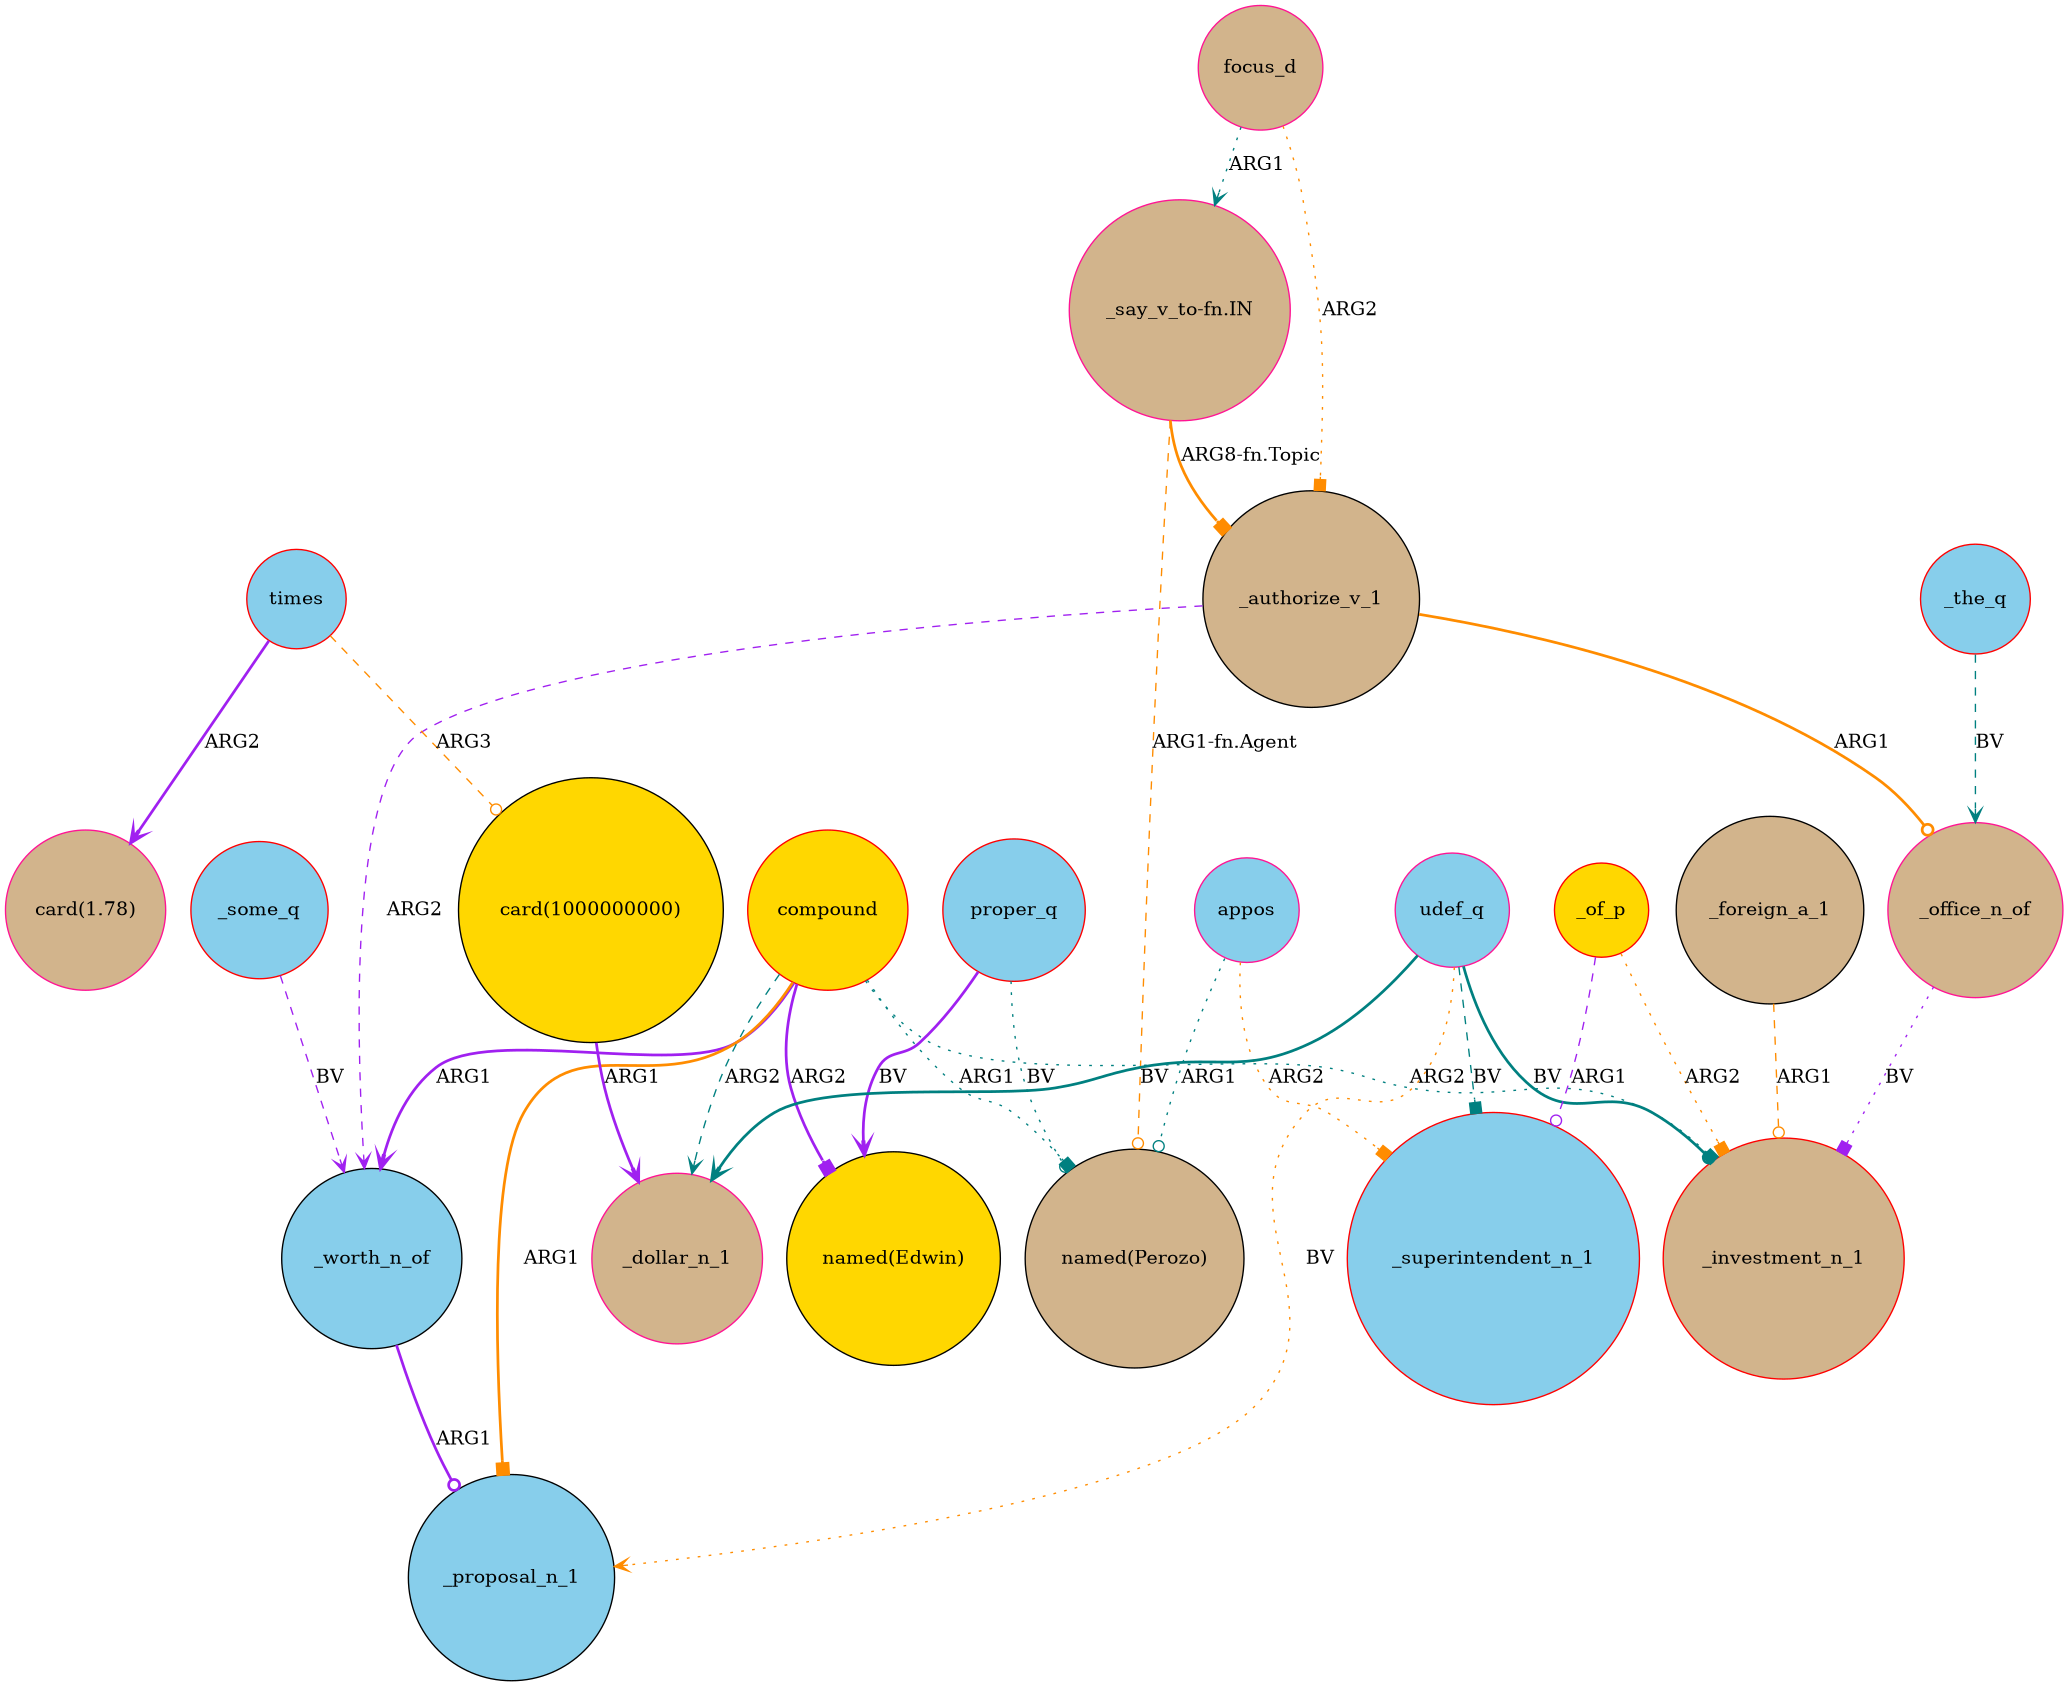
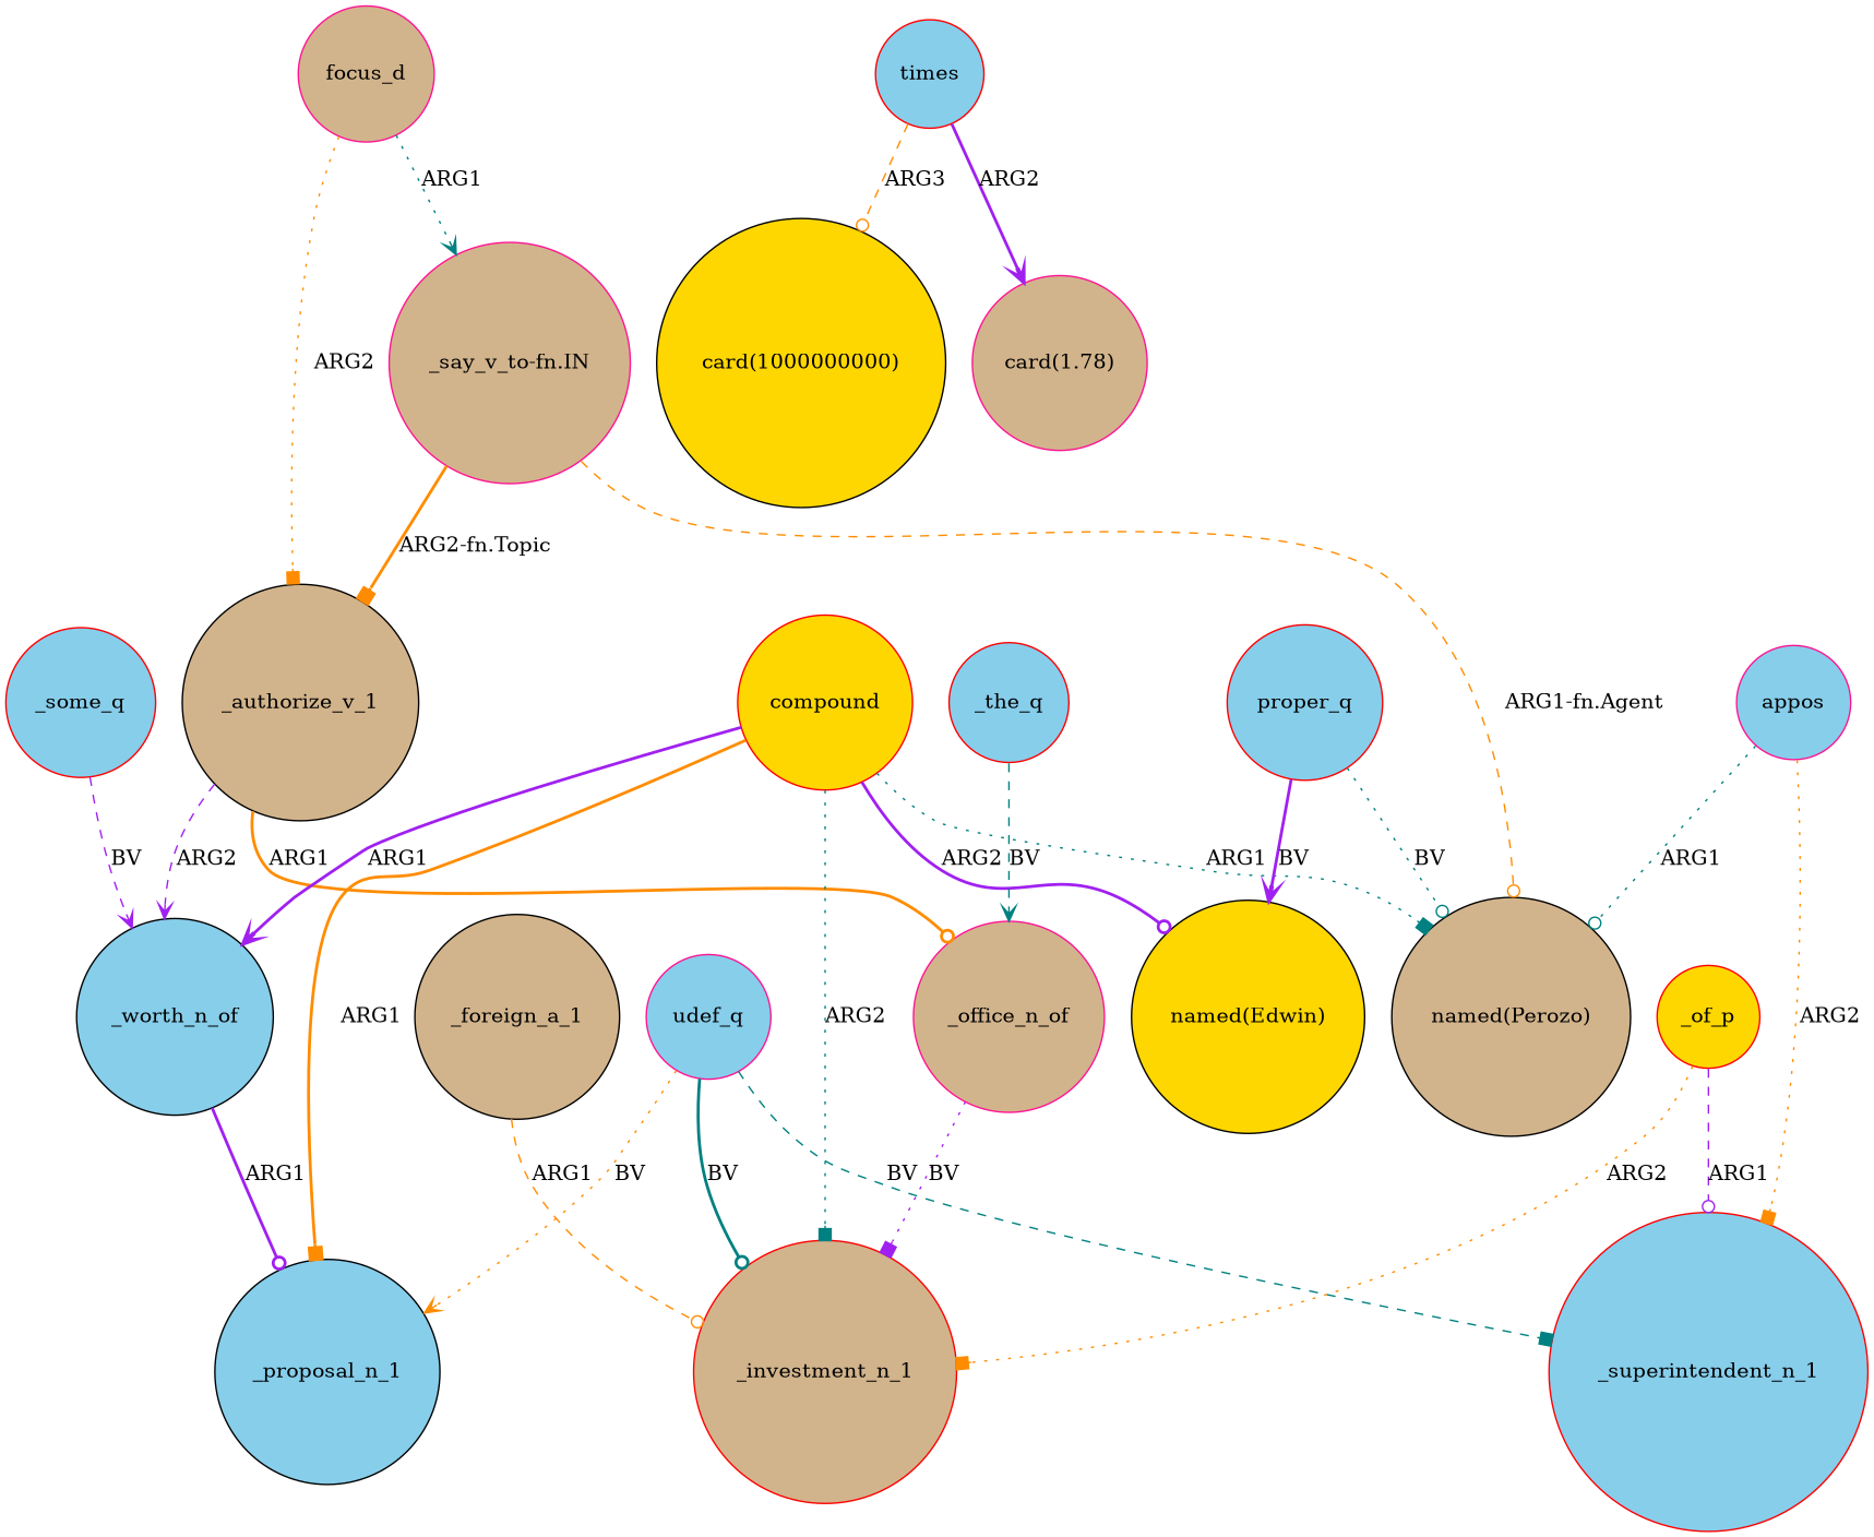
  digraph {
    node [color=red fillcolor=tan shape=circle style=filled]
    edge [arrowhead=vee color=darkorange style=bold]
    focus_d [color=deeppink]
    _authorize_v_1 [color=black]
    "_say_v_to-fn.IN" [color=deeppink]
    _worth_n_of [color=black fillcolor=skyblue]
    _office_n_of [color=deeppink]
    "named(Perozo)" [color=black]
    _proposal_n_1 [color=black fillcolor=skyblue]
    _investment_n_1
    appos [color=deeppink fillcolor=skyblue]
    _superintendent_n_1 [fillcolor=skyblue]
    compound [fillcolor=gold]
    "named(Edwin)" [color=black fillcolor=gold]
-   _dollar_n_1 [color=deeppink]
    proper_q [fillcolor=skyblue]
    udef_q [color=deeppink fillcolor=skyblue]
    _of_p [fillcolor=gold]
    _the_q [fillcolor=skyblue]
    "card(1000000000)" [color=black fillcolor=gold]
    times [fillcolor=skyblue]
    "card(1.78)" [color=deeppink]
    _foreign_a_1 [color=black]
    _some_q [fillcolor=skyblue]
    focus_d -> _authorize_v_1 [arrowhead=box label=ARG2 style=dotted]
    focus_d -> "_say_v_to-fn.IN" [color=teal label=ARG1 style=dotted]
    _authorize_v_1 -> _worth_n_of [color=purple label=ARG2 style=dashed]
    _authorize_v_1 -> _office_n_of [arrowhead=odot label=ARG1]
-   "_say_v_to-fn.IN" -> _authorize_v_1 [arrowhead=box label="ARG8-fn.Topic"]
+   "_say_v_to-fn.IN" -> _authorize_v_1 [arrowhead=box label="ARG2-fn.Topic"]
    "_say_v_to-fn.IN" -> "named(Perozo)" [arrowhead=odot label="ARG1-fn.Agent" style=dashed]
    _worth_n_of -> _proposal_n_1 [arrowhead=odot color=purple label=ARG1]
    _office_n_of -> _investment_n_1 [arrowhead=box color=purple label=BV style=dotted]
    appos -> "named(Perozo)" [arrowhead=odot color=teal label=ARG1 style=dotted]
    appos -> _superintendent_n_1 [arrowhead=box label=ARG2 style=dotted]
    compound -> _worth_n_of [color=purple label=ARG1]
    compound -> "named(Perozo)" [arrowhead=box color=teal label=ARG1 style=dotted]
    compound -> _proposal_n_1 [arrowhead=box label=ARG1]
    compound -> _investment_n_1 [arrowhead=box color=teal label=ARG2 style=dotted]
-   compound -> "named(Edwin)" [arrowhead=box color=purple label=ARG2]
-   compound -> _dollar_n_1 [color=teal label=ARG2 style=dashed]
+   compound -> "named(Edwin)" [arrowhead=odot color=purple label=ARG2]
    proper_q -> "named(Perozo)" [arrowhead=odot color=teal label=BV style=dotted]
    proper_q -> "named(Edwin)" [color=purple label=BV]
    udef_q -> _proposal_n_1 [label=BV style=dotted]
    udef_q -> _investment_n_1 [arrowhead=odot color=teal label=BV]
    udef_q -> _superintendent_n_1 [arrowhead=box color=teal label=BV style=dashed]
-   udef_q -> _dollar_n_1 [color=teal label=BV]
    _of_p -> _investment_n_1 [arrowhead=box label=ARG2 style=dotted]
    _of_p -> _superintendent_n_1 [arrowhead=odot color=purple label=ARG1 style=dashed]
    _the_q -> _office_n_of [color=teal label=BV style=dashed]
-   "card(1000000000)" -> _dollar_n_1 [color=purple label=ARG1]
    times -> "card(1000000000)" [arrowhead=odot label=ARG3 style=dashed]
    times -> "card(1.78)" [color=purple label=ARG2]
    _foreign_a_1 -> _investment_n_1 [arrowhead=odot label=ARG1 style=dashed]
    _some_q -> _worth_n_of [color=purple label=BV style=dashed]
  }
